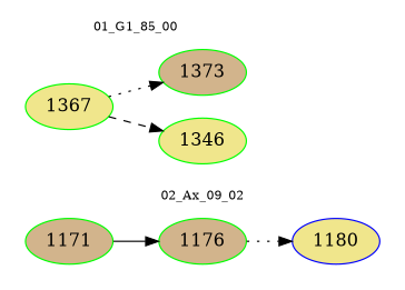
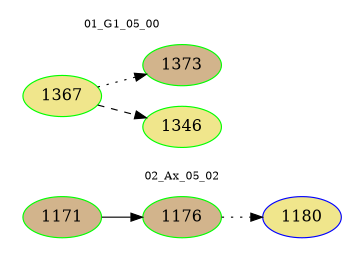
  digraph {
    rankdir=LR
    node [color=green fillcolor=tan style=filled]
    edge [color=black style=dotted]
    n1 [label=1176]
    n2 [label=1171]
    n3 [color=blue fillcolor=khaki label=1180]
    n4 [fillcolor=khaki label=1367]
    n5 [fillcolor=khaki label=1346]
    n6 [label=1373]
    subgraph cluster_1 {
      color=white
      fontsize=10
-     label="02_Ax_09_02"
+     label="02_Ax_05_02"
      n1
      n2
      n3
    }
    subgraph cluster_2 {
      color=white
      fontsize=10
-     label="01_G1_85_00"
+     label="01_G1_05_00"
      n4
      n5
      n6
    }
    n1 -> n3
    n2 -> n1 [style=solid]
    n4 -> n5 [style=dashed]
    n4 -> n6
  }
